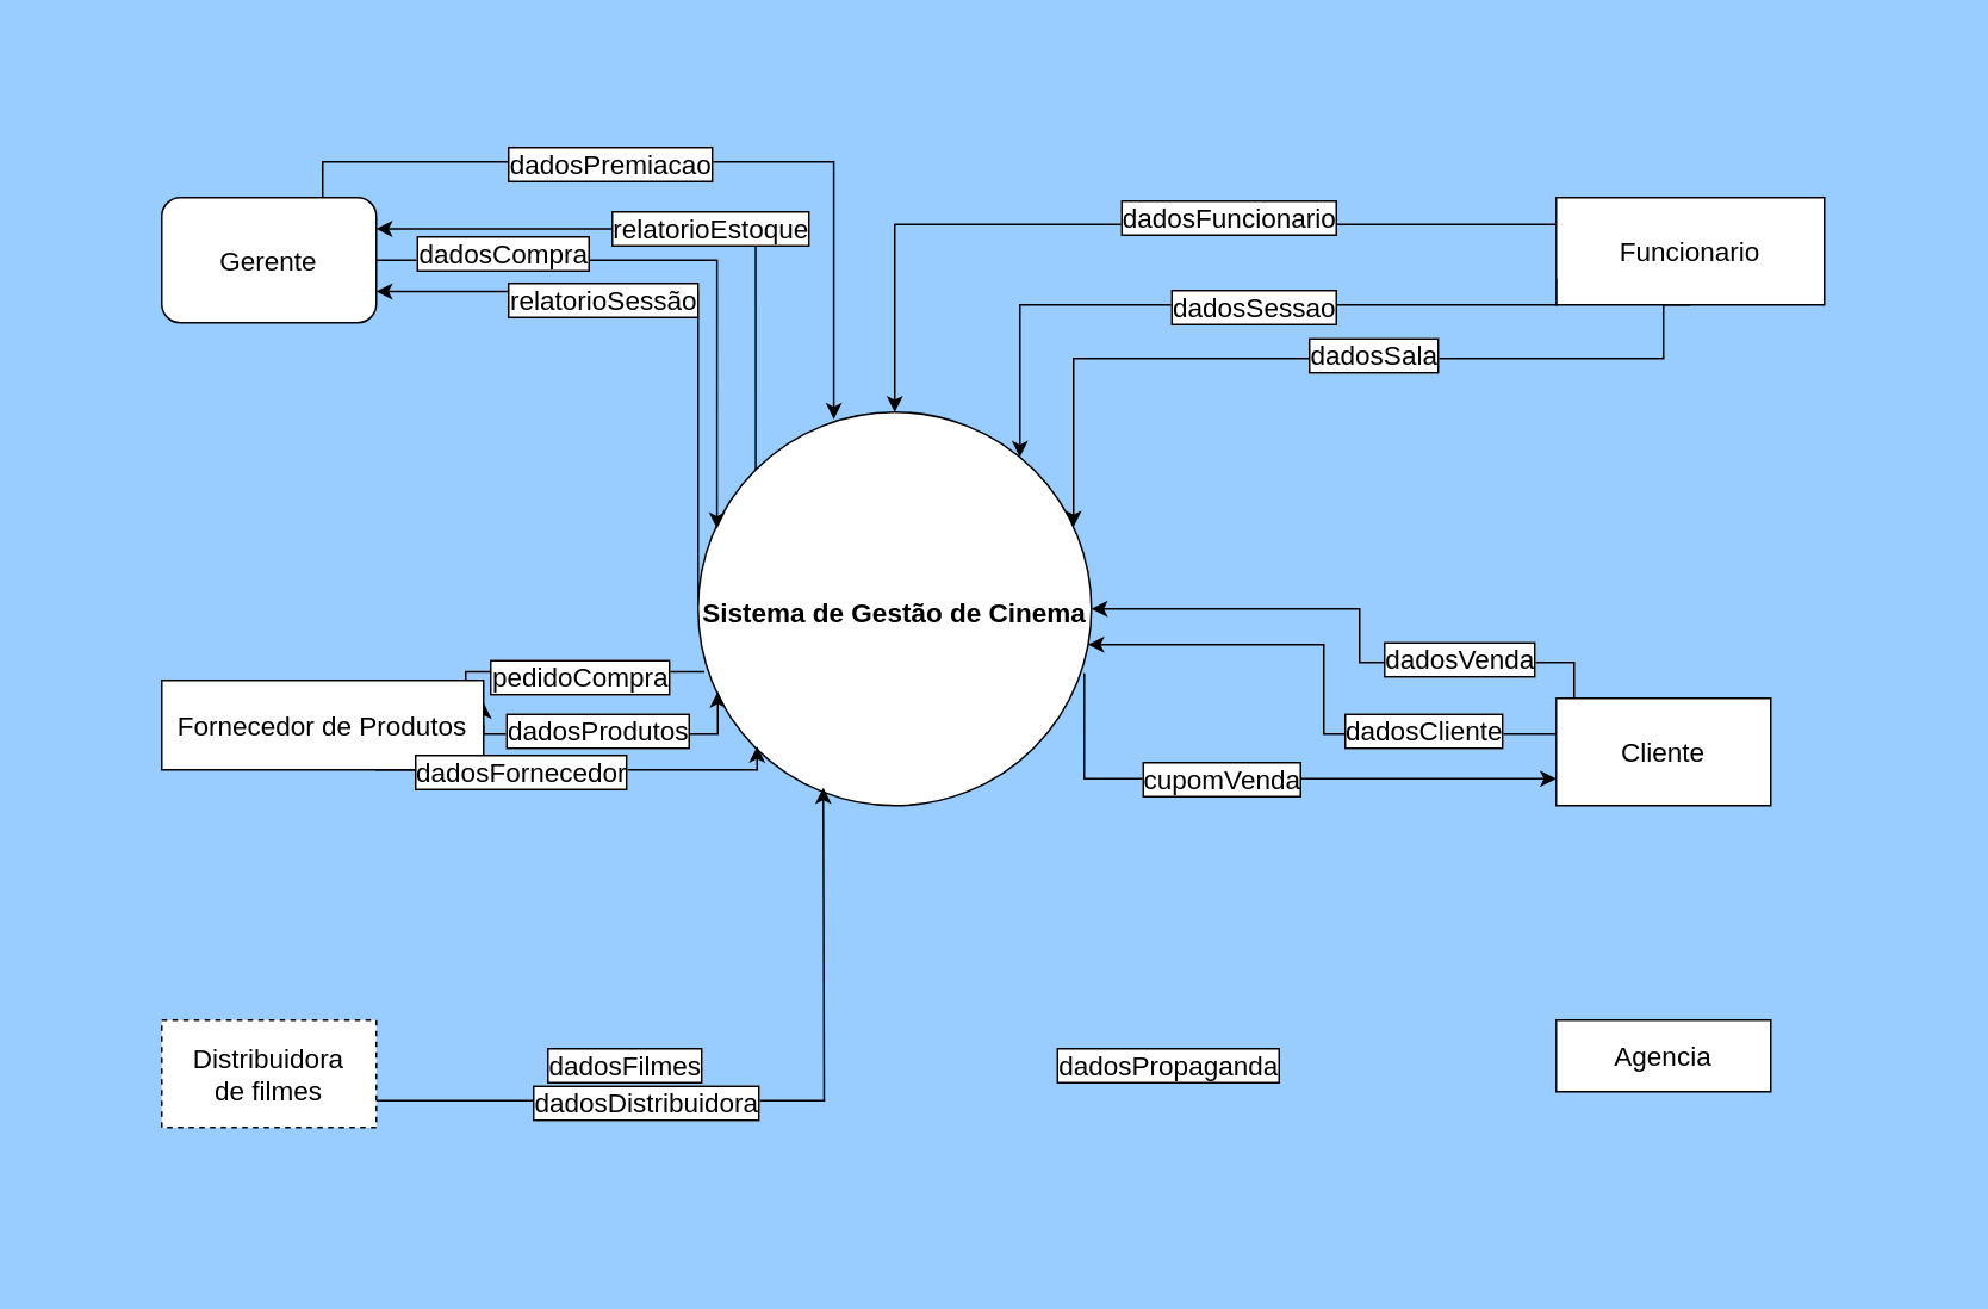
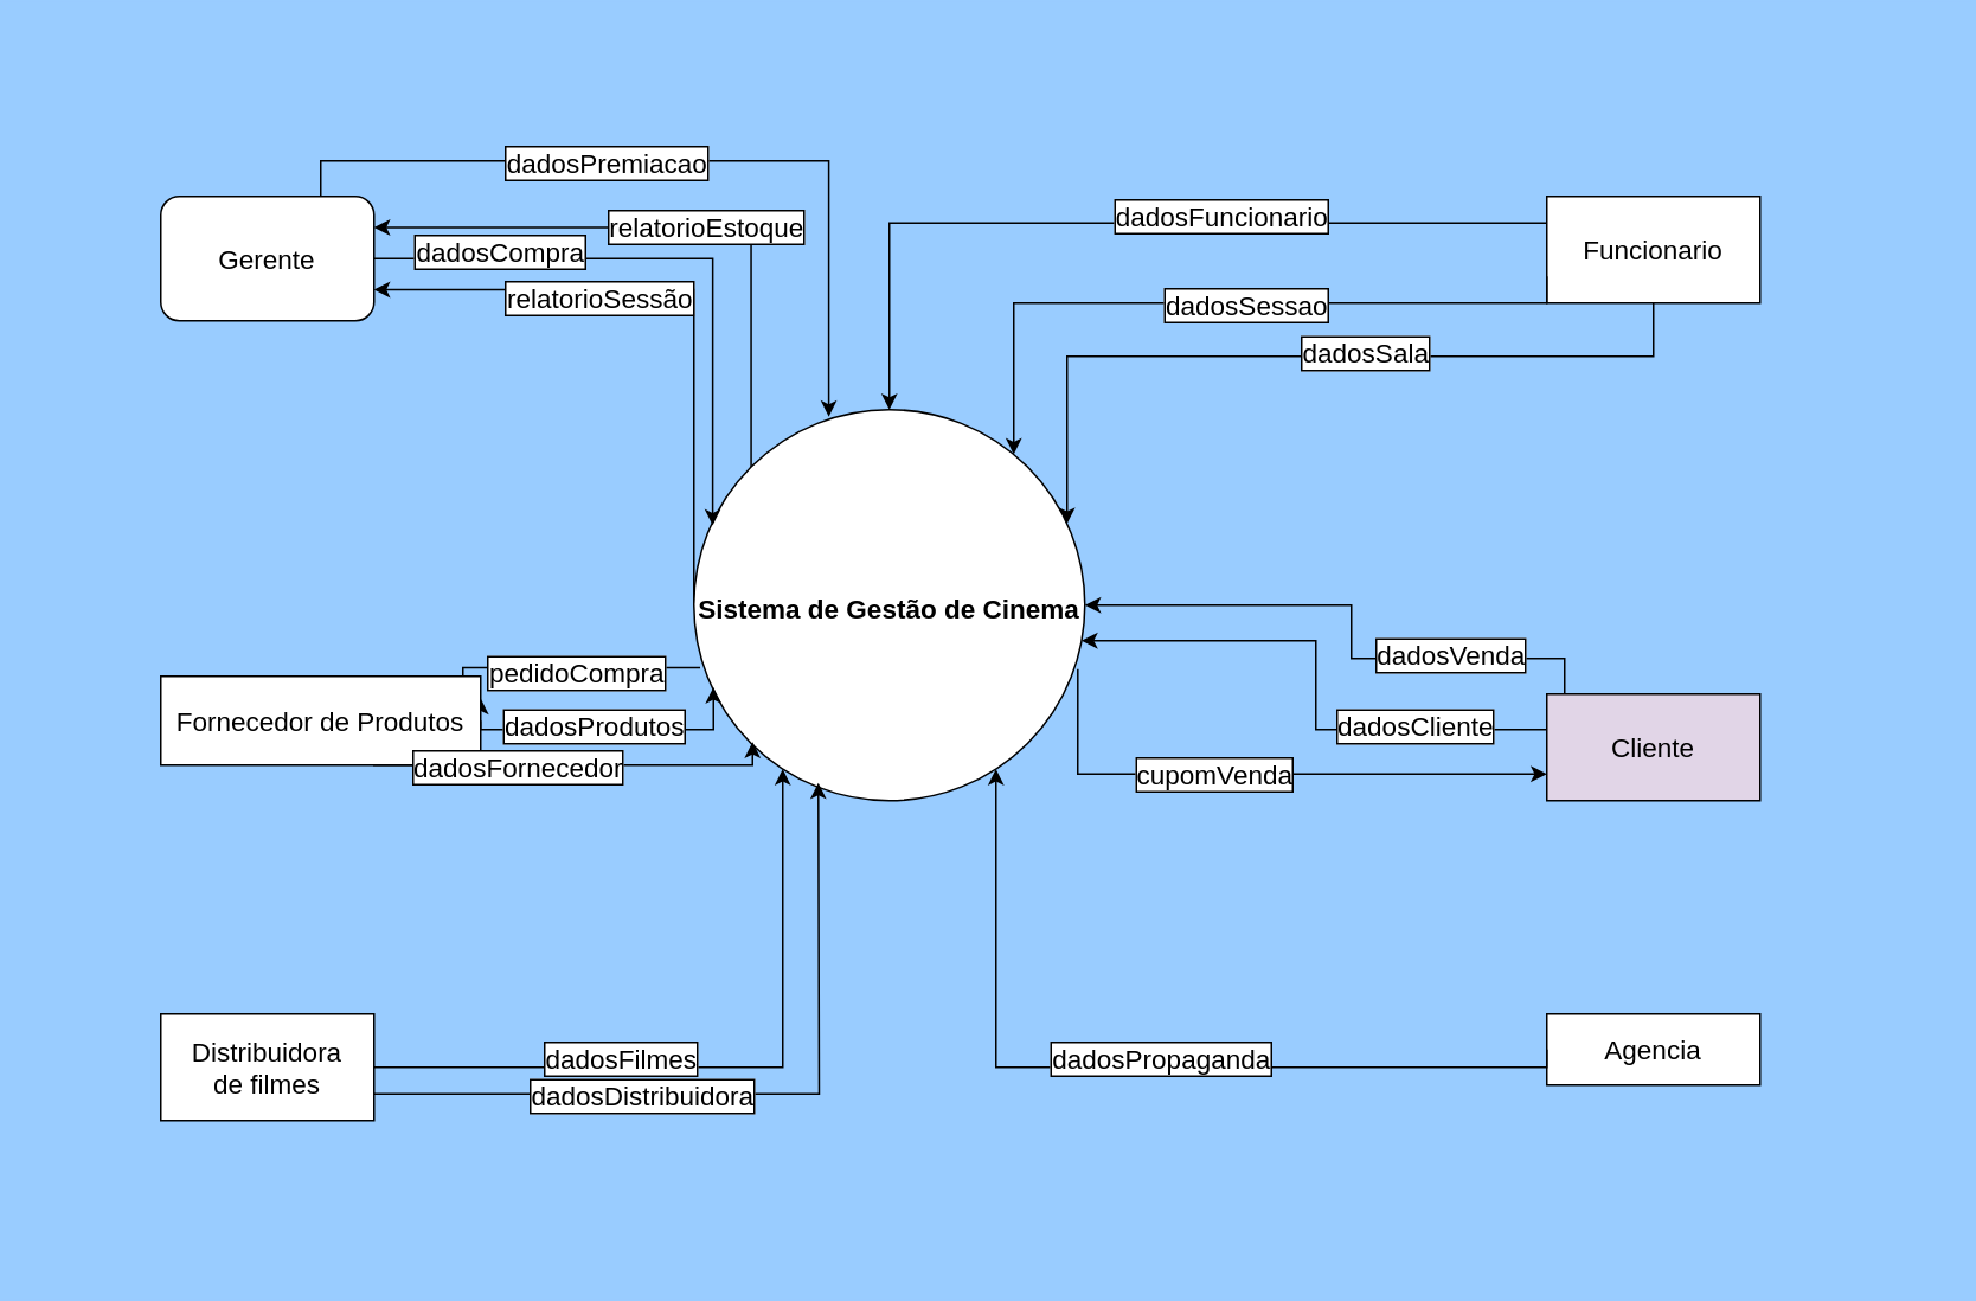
  <mxCell id="0" />
  <mxCell id="1" parent="0" />
  <mxCell id="2" style="edgeStyle=orthogonalEdgeStyle;rounded=0;orthogonalLoop=1;jettySize=auto;html=1;exitX=0;exitY=0.5;exitDx=0;exitDy=0;entryX=1;entryY=0.75;entryDx=0;entryDy=0;startArrow=none;startFill=0;endArrow=classic;endFill=1;" parent="1" source="4" target="13" edge="1"><mxGeometry relative="1" as="geometry"><Array as="points"><mxPoint x="390" y="163" /></Array></mxGeometry></mxCell>
  <mxCell id="3" style="edgeStyle=orthogonalEdgeStyle;rounded=0;orthogonalLoop=1;jettySize=auto;html=1;exitX=0;exitY=0;exitDx=0;exitDy=0;entryX=1;entryY=0.25;entryDx=0;entryDy=0;startArrow=none;startFill=0;endArrow=classic;endFill=1;" parent="1" source="4" target="13" edge="1"><mxGeometry relative="1" as="geometry"><Array as="points"><mxPoint x="422" y="128" /></Array></mxGeometry></mxCell>
  <mxCell id="4" value="&lt;h1&gt;&lt;font style=&quot;font-size: 15px;&quot;&gt;Sistema de Gestão de Cinema&lt;/font&gt;&lt;/h1&gt;" style="ellipse;whiteSpace=wrap;html=1;aspect=fixed;strokeOpacity=100;sketch=0;gradientColor=none;" parent="1" vertex="1"><mxGeometry x="390" y="230" width="220" height="220" as="geometry" /></mxCell>
  <mxCell id="5" style="edgeStyle=orthogonalEdgeStyle;rounded=0;orthogonalLoop=1;jettySize=auto;html=1;exitX=1;exitY=0.75;exitDx=0;exitDy=0;entryX=0.15;entryY=0.85;entryDx=0;entryDy=0;entryPerimeter=0;fontSize=15;startArrow=none;startFill=0;endArrow=classic;endFill=1;" parent="1" source="8" target="4" edge="1"><mxGeometry relative="1" as="geometry"><Array as="points"><mxPoint x="210" y="430" /><mxPoint x="423" y="430" /></Array></mxGeometry></mxCell>
  <mxCell id="6" style="edgeStyle=orthogonalEdgeStyle;rounded=0;orthogonalLoop=1;jettySize=auto;html=1;exitX=1;exitY=0.5;exitDx=0;exitDy=0;entryX=0.05;entryY=0.71;entryDx=0;entryDy=0;entryPerimeter=0;fontSize=15;startArrow=none;startFill=0;endArrow=classic;endFill=1;" parent="1" source="8" target="4" edge="1"><mxGeometry relative="1" as="geometry"><Array as="points"><mxPoint x="401" y="410" /></Array></mxGeometry></mxCell>
  <mxCell id="7" style="edgeStyle=orthogonalEdgeStyle;rounded=0;orthogonalLoop=1;jettySize=auto;html=1;exitX=1;exitY=0.25;exitDx=0;exitDy=0;entryX=0.016;entryY=0.66;entryDx=0;entryDy=0;entryPerimeter=0;startArrow=classic;startFill=1;endArrow=none;endFill=0;" parent="1" source="8" target="4" edge="1"><mxGeometry relative="1" as="geometry"><Array as="points"><mxPoint x="260" y="395" /><mxPoint x="260" y="375" /></Array></mxGeometry></mxCell>
  <mxCell id="8" value="Fornecedor de Produtos" style="rounded=0;whiteSpace=wrap;html=1;fontSize=15;" parent="1" vertex="1"><mxGeometry x="90" y="380" width="180" height="50" as="geometry" /></mxCell>
  <mxCell id="9" style="edgeStyle=orthogonalEdgeStyle;rounded=0;orthogonalLoop=1;jettySize=auto;html=1;exitX=0;exitY=0.25;exitDx=0;exitDy=0;entryX=0.5;entryY=0;entryDx=0;entryDy=0;fontSize=15;startArrow=none;startFill=0;endArrow=classic;endFill=1;" parent="1" source="11" target="4" edge="1"><mxGeometry relative="1" as="geometry" /></mxCell>
  <mxCell id="10" style="edgeStyle=orthogonalEdgeStyle;rounded=0;orthogonalLoop=1;jettySize=auto;html=1;exitX=0.75;exitY=0;exitDx=0;exitDy=0;startArrow=none;startFill=0;endArrow=classic;endFill=1;entryX=0.345;entryY=0.018;entryDx=0;entryDy=0;entryPerimeter=0;" parent="1" source="13" target="4" edge="1"><mxGeometry relative="1" as="geometry"><mxPoint x="840" y="300" as="targetPoint" /></mxGeometry></mxCell>
- <mxCell id="11" value="Funcionario" style="rounded=0;whiteSpace=wrap;html=1;fontSize=15;" parent="1" vertex="1"><mxGeometry x="870" y="110" width="150" height="60" as="geometry" /></mxCell>
+ <mxCell id="11" value="Funcionario" style="rounded=0;whiteSpace=wrap;html=1;fontSize=15;" parent="1" vertex="1"><mxGeometry x="870" y="110" width="120" height="60" as="geometry" /></mxCell>
  <mxCell id="12" style="edgeStyle=orthogonalEdgeStyle;rounded=0;orthogonalLoop=1;jettySize=auto;html=1;exitX=1;exitY=0.5;exitDx=0;exitDy=0;entryX=0.048;entryY=0.296;entryDx=0;entryDy=0;entryPerimeter=0;startArrow=none;startFill=0;endArrow=classic;endFill=1;" parent="1" source="13" target="4" edge="1"><mxGeometry relative="1" as="geometry" /></mxCell>
  <mxCell id="13" value="Gerente&lt;br&gt;" style="whiteSpace=wrap;html=1;fontSize=15;rounded=1;" parent="1" vertex="1"><mxGeometry x="90" y="110" width="120" height="70" as="geometry" /></mxCell>
  <mxCell id="14" style="edgeStyle=orthogonalEdgeStyle;rounded=0;orthogonalLoop=1;jettySize=auto;html=1;exitX=1;exitY=0.75;exitDx=0;exitDy=0;fontSize=15;startArrow=none;startFill=0;endArrow=classic;endFill=1;" parent="1" source="16" edge="1"><mxGeometry relative="1" as="geometry"><mxPoint x="460" y="440" as="targetPoint" /></mxGeometry></mxCell>
- <mxCell id="16" value="Distribuidora&lt;br&gt;de filmes" style="rounded=0;whiteSpace=wrap;html=1;fontSize=15;dashed=1;" parent="1" vertex="1"><mxGeometry x="90" y="570" width="120" height="60" as="geometry" /></mxCell>
+ <mxCell id="15" style="edgeStyle=orthogonalEdgeStyle;rounded=0;orthogonalLoop=1;jettySize=auto;html=1;exitX=1;exitY=0.5;exitDx=0;exitDy=0;fontSize=15;startArrow=none;startFill=0;endArrow=classic;endFill=1;" parent="1" source="16" target="4" edge="1"><mxGeometry relative="1" as="geometry"><Array as="points"><mxPoint x="440" y="600" /></Array></mxGeometry></mxCell>
+ <mxCell id="16" value="Distribuidora&lt;br&gt;de filmes" style="rounded=0;whiteSpace=wrap;html=1;fontSize=15;" parent="1" vertex="1"><mxGeometry x="90" y="570" width="120" height="60" as="geometry" /></mxCell>
  <mxCell id="17" value="dadosFornecedor&lt;br&gt;" style="edgeLabel;html=1;align=center;verticalAlign=middle;resizable=0;points=[];fontSize=15;labelBorderColor=default;" parent="1" vertex="1" connectable="0"><mxGeometry x="290" y="430" as="geometry" /></mxCell>
  <mxCell id="18" value="dadosDistribuidora&lt;br&gt;" style="edgeLabel;html=1;align=center;verticalAlign=top;resizable=0;points=[];fontSize=15;labelBorderColor=default;" parent="1" vertex="1" connectable="0"><mxGeometry x="360" y="600" as="geometry" /></mxCell>
  <mxCell id="19" value="dadosFilmes&lt;br&gt;" style="edgeLabel;html=1;align=center;verticalAlign=top;resizable=0;points=[];fontSize=15;labelBackgroundColor=#FFFFFF;labelBorderColor=default;" parent="1" vertex="1" connectable="0"><mxGeometry x="340" y="580" as="geometry"><mxPoint x="8" y="-1" as="offset" /></mxGeometry></mxCell>
  <mxCell id="20" value="dadosProdutos" style="edgeLabel;html=1;align=center;verticalAlign=middle;resizable=0;points=[];fontSize=15;labelBorderColor=default;" parent="1" vertex="1" connectable="0"><mxGeometry x="330" y="400" as="geometry"><mxPoint x="3" y="7" as="offset" /></mxGeometry></mxCell>
  <mxCell id="21" value="dadosFuncionario" style="edgeLabel;html=1;align=center;verticalAlign=middle;resizable=0;points=[];fontSize=15;labelBorderColor=default;" parent="1" vertex="1" connectable="0"><mxGeometry x="730" y="490" as="geometry"><mxPoint x="-44" y="-370" as="offset" /></mxGeometry></mxCell>
  <mxCell id="22" value="dadosCompra&lt;br&gt;" style="edgeLabel;html=1;align=center;verticalAlign=middle;resizable=0;points=[];fontSize=15;labelBorderColor=default;" parent="1" vertex="1" connectable="0"><mxGeometry x="280" y="140" as="geometry" /></mxCell>
  <mxCell id="23" value="relatorioSessão" style="edgeLabel;html=1;align=center;verticalAlign=middle;resizable=0;points=[];fontSize=15;labelBorderColor=default;" parent="1" vertex="1" connectable="0"><mxGeometry x="330" y="170" as="geometry"><mxPoint x="6" y="-4" as="offset" /></mxGeometry></mxCell>
  <mxCell id="24" value="pedidoCompra" style="edgeLabel;html=1;align=center;verticalAlign=middle;resizable=0;points=[];fontSize=15;labelBorderColor=default;" parent="1" connectable="0" vertex="1"><mxGeometry x="320" y="370" as="geometry"><mxPoint x="3" y="7" as="offset" /></mxGeometry></mxCell>
  <mxCell id="25" value="relatorioEstoque" style="edgeLabel;html=1;align=center;verticalAlign=middle;resizable=0;points=[];fontSize=15;labelBorderColor=default;" parent="1" connectable="0" vertex="1"><mxGeometry x="390" y="130" as="geometry"><mxPoint x="6" y="-4" as="offset" /></mxGeometry></mxCell>
  <mxCell id="26" value="dadosPremiacao" style="edgeLabel;html=1;align=center;verticalAlign=middle;resizable=0;points=[];fontSize=15;labelBorderColor=default;" parent="1" connectable="0" vertex="1"><mxGeometry x="340" y="90" as="geometry" /></mxCell>
  <mxCell id="27" style="edgeStyle=orthogonalEdgeStyle;rounded=0;orthogonalLoop=1;jettySize=auto;html=1;exitX=0;exitY=0.5;exitDx=0;exitDy=0;startArrow=none;startFill=0;endArrow=classic;endFill=1;" parent="1" source="28" target="4" edge="1"><mxGeometry relative="1" as="geometry"><mxPoint x="610" y="350" as="targetPoint" /><Array as="points"><mxPoint x="870" y="410" /><mxPoint x="740" y="410" /><mxPoint x="740" y="360" /></Array></mxGeometry></mxCell>
- <mxCell id="28" value="Cliente" style="rounded=0;whiteSpace=wrap;html=1;fontSize=15;" parent="1" vertex="1"><mxGeometry x="870" y="390" width="120" height="60" as="geometry" /></mxCell>
+ <mxCell id="28" value="Cliente" style="rounded=0;whiteSpace=wrap;html=1;fontSize=15;fillColor=#e1d5e7;" parent="1" vertex="1"><mxGeometry x="870" y="390" width="120" height="60" as="geometry" /></mxCell>
  <mxCell id="29" value="dadosCliente" style="edgeLabel;html=1;align=center;verticalAlign=middle;resizable=0;points=[];fontSize=15;labelBorderColor=default;" parent="1" connectable="0" vertex="1"><mxGeometry x="810" y="410" as="geometry"><mxPoint x="-15" y="-3" as="offset" /></mxGeometry></mxCell>
  <mxCell id="30" value="&amp;nbsp;" style="text;html=1;align=center;verticalAlign=middle;resizable=0;points=[];autosize=1;strokeColor=none;fillColor=none;" parent="1" vertex="1"><mxGeometry x="20" y="360" width="20" height="20" as="geometry" /></mxCell>
  <mxCell id="31" value="&amp;nbsp;" style="text;html=1;align=center;verticalAlign=middle;resizable=0;points=[];autosize=1;strokeColor=none;fillColor=none;" parent="1" vertex="1"><mxGeometry x="500" y="690" width="20" height="20" as="geometry" /></mxCell>
  <mxCell id="32" value="&amp;nbsp;" style="text;html=1;align=center;verticalAlign=middle;resizable=0;points=[];autosize=1;strokeColor=none;fillColor=none;" parent="1" vertex="1"><mxGeometry x="1070" y="250" width="20" height="20" as="geometry" /></mxCell>
  <mxCell id="33" value="&amp;nbsp;&lt;br&gt;" style="text;html=1;align=center;verticalAlign=middle;resizable=0;points=[];autosize=1;strokeColor=none;fillColor=none;" parent="1" vertex="1"><mxGeometry x="460" y="20" width="20" height="20" as="geometry" /></mxCell>
  <mxCell id="34" style="edgeStyle=orthogonalEdgeStyle;rounded=0;orthogonalLoop=1;jettySize=auto;html=1;startArrow=none;startFill=0;endArrow=classic;endFill=1;exitX=0;exitY=0.75;exitDx=0;exitDy=0;" edge="1" parent="1" source="11" target="4"><mxGeometry relative="1" as="geometry"><mxPoint x="570" y="250" as="targetPoint" /><mxPoint x="840" y="170" as="sourcePoint" /><Array as="points"><mxPoint x="870" y="170" /><mxPoint x="570" y="170" /></Array></mxGeometry></mxCell>
  <mxCell id="35" value="dadosSessao" style="edgeLabel;html=1;align=center;verticalAlign=middle;resizable=0;points=[];fontSize=15;labelBorderColor=default;" connectable="0" vertex="1" parent="1"><mxGeometry x="700" y="170" as="geometry" /></mxCell>
  <mxCell id="36" style="edgeStyle=orthogonalEdgeStyle;rounded=0;orthogonalLoop=1;jettySize=auto;html=1;startArrow=none;startFill=0;endArrow=classic;endFill=1;exitX=0.5;exitY=1;exitDx=0;exitDy=0;" edge="1" parent="1" source="11" target="4"><mxGeometry relative="1" as="geometry"><mxPoint x="660" y="240" as="targetPoint" /><mxPoint x="900" y="230" as="sourcePoint" /><Array as="points"><mxPoint x="930" y="200" /><mxPoint x="600" y="200" /></Array></mxGeometry></mxCell>
  <mxCell id="37" value="dadosSala" style="edgeLabel;html=1;align=center;verticalAlign=middle;resizable=0;points=[];fontSize=15;labelBorderColor=default;" connectable="0" vertex="1" parent="1"><mxGeometry x="760" y="200" as="geometry"><mxPoint x="7" y="-3" as="offset" /></mxGeometry></mxCell>
  <mxCell id="38" style="edgeStyle=orthogonalEdgeStyle;rounded=0;orthogonalLoop=1;jettySize=auto;html=1;exitX=0.982;exitY=0.664;exitDx=0;exitDy=0;entryX=0;entryY=0.75;entryDx=0;entryDy=0;fontSize=15;startArrow=none;startFill=0;endArrow=classic;endFill=1;exitPerimeter=0;" edge="1" parent="1" source="4" target="28"><mxGeometry relative="1" as="geometry"><Array as="points"><mxPoint x="606" y="435" /></Array><mxPoint x="620" y="453.8" as="sourcePoint" /><mxPoint x="811" y="430" as="targetPoint" /></mxGeometry></mxCell>
  <mxCell id="39" value="cupomVenda" style="edgeLabel;html=1;align=center;verticalAlign=middle;resizable=0;points=[];fontSize=15;labelBorderColor=default;" connectable="0" vertex="1" parent="1"><mxGeometry x="690" y="440" as="geometry"><mxPoint x="-8" y="-6" as="offset" /></mxGeometry></mxCell>
  <mxCell id="40" style="edgeStyle=orthogonalEdgeStyle;rounded=0;orthogonalLoop=1;jettySize=auto;html=1;startArrow=none;startFill=0;endArrow=classic;endFill=1;" edge="1" parent="1" source="28"><mxGeometry relative="1" as="geometry"><mxPoint x="609.997" y="340" as="targetPoint" /><mxPoint x="871.83" y="400" as="sourcePoint" /><Array as="points"><mxPoint x="880" y="370" /><mxPoint x="760" y="370" /><mxPoint x="760" y="340" /></Array></mxGeometry></mxCell>
  <mxCell id="41" value="dadosVenda" style="edgeLabel;html=1;align=center;verticalAlign=middle;resizable=0;points=[];fontSize=15;labelBorderColor=default;" connectable="0" vertex="1" parent="1"><mxGeometry x="830" y="370" as="geometry"><mxPoint x="-15" y="-3" as="offset" /></mxGeometry></mxCell>
  <mxCell id="42" value="Agencia" style="rounded=0;whiteSpace=wrap;html=1;fontSize=15;" vertex="1" parent="1"><mxGeometry x="870" y="570" width="120" height="40" as="geometry" /></mxCell>
+ <mxCell id="43" style="edgeStyle=orthogonalEdgeStyle;rounded=0;orthogonalLoop=1;jettySize=auto;html=1;exitX=0;exitY=0.5;exitDx=0;exitDy=0;fontSize=15;startArrow=none;startFill=0;endArrow=classic;endFill=1;" edge="1" parent="1" source="42" target="4"><mxGeometry relative="1" as="geometry"><mxPoint x="539" y="450" as="targetPoint" /><mxPoint x="309" y="645" as="sourcePoint" /><Array as="points"><mxPoint x="560" y="600" /></Array></mxGeometry></mxCell>
  <mxCell id="44" value="dadosPropaganda" style="edgeLabel;html=1;align=center;verticalAlign=middle;resizable=0;points=[];fontSize=15;labelBorderColor=default;" connectable="0" vertex="1" parent="1"><mxGeometry x="660" y="600" as="geometry"><mxPoint x="-8" y="-6" as="offset" /></mxGeometry></mxCell>
